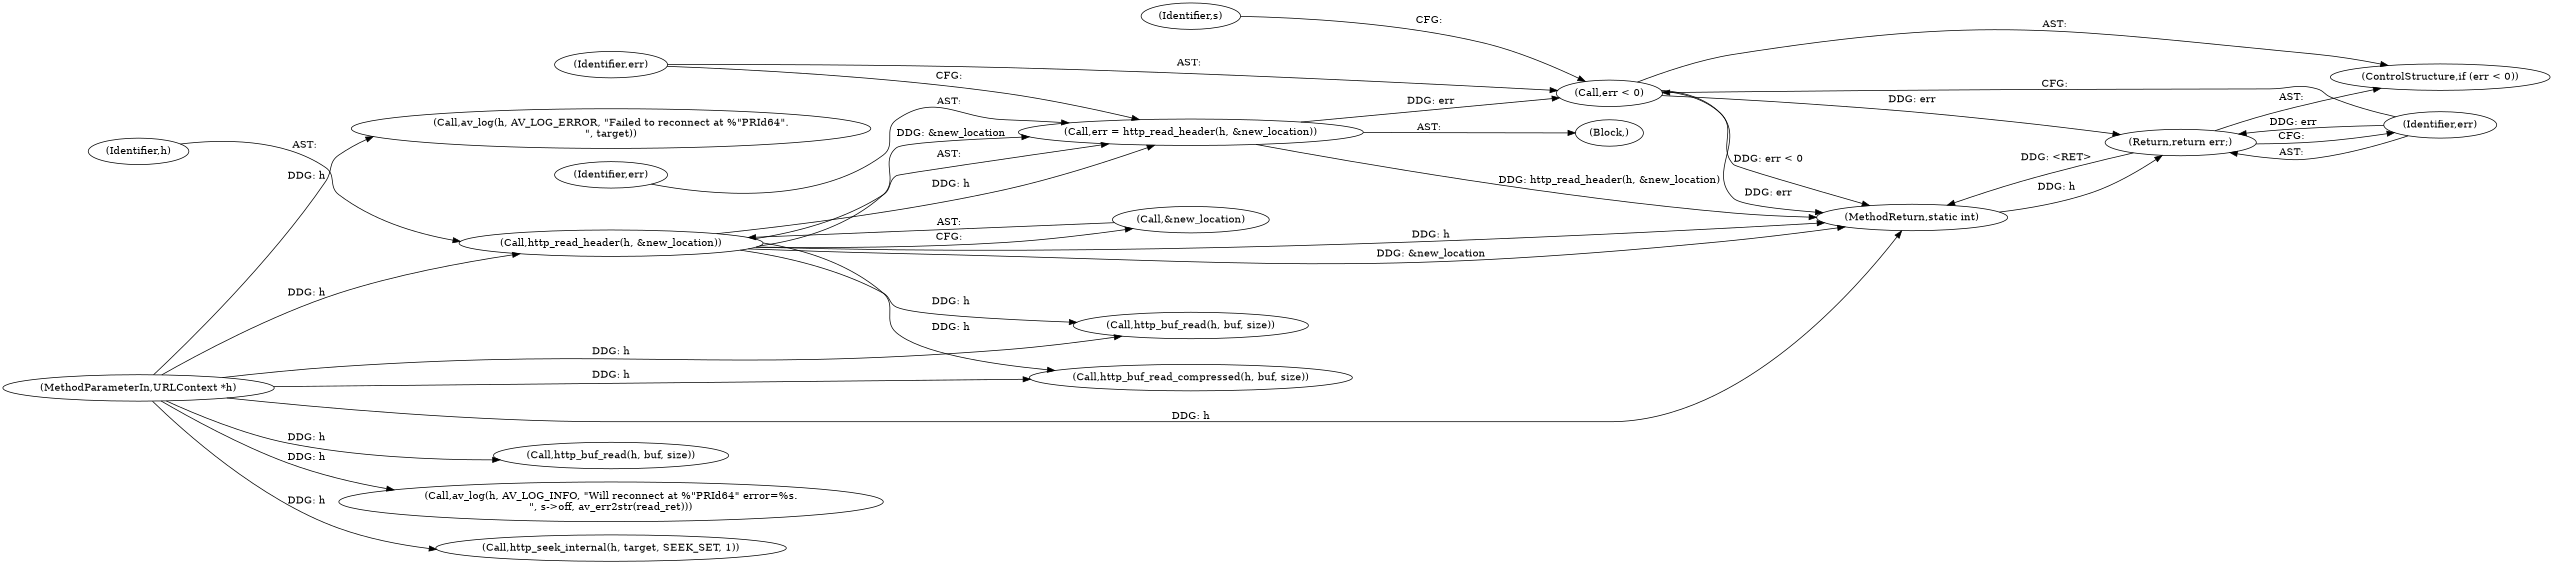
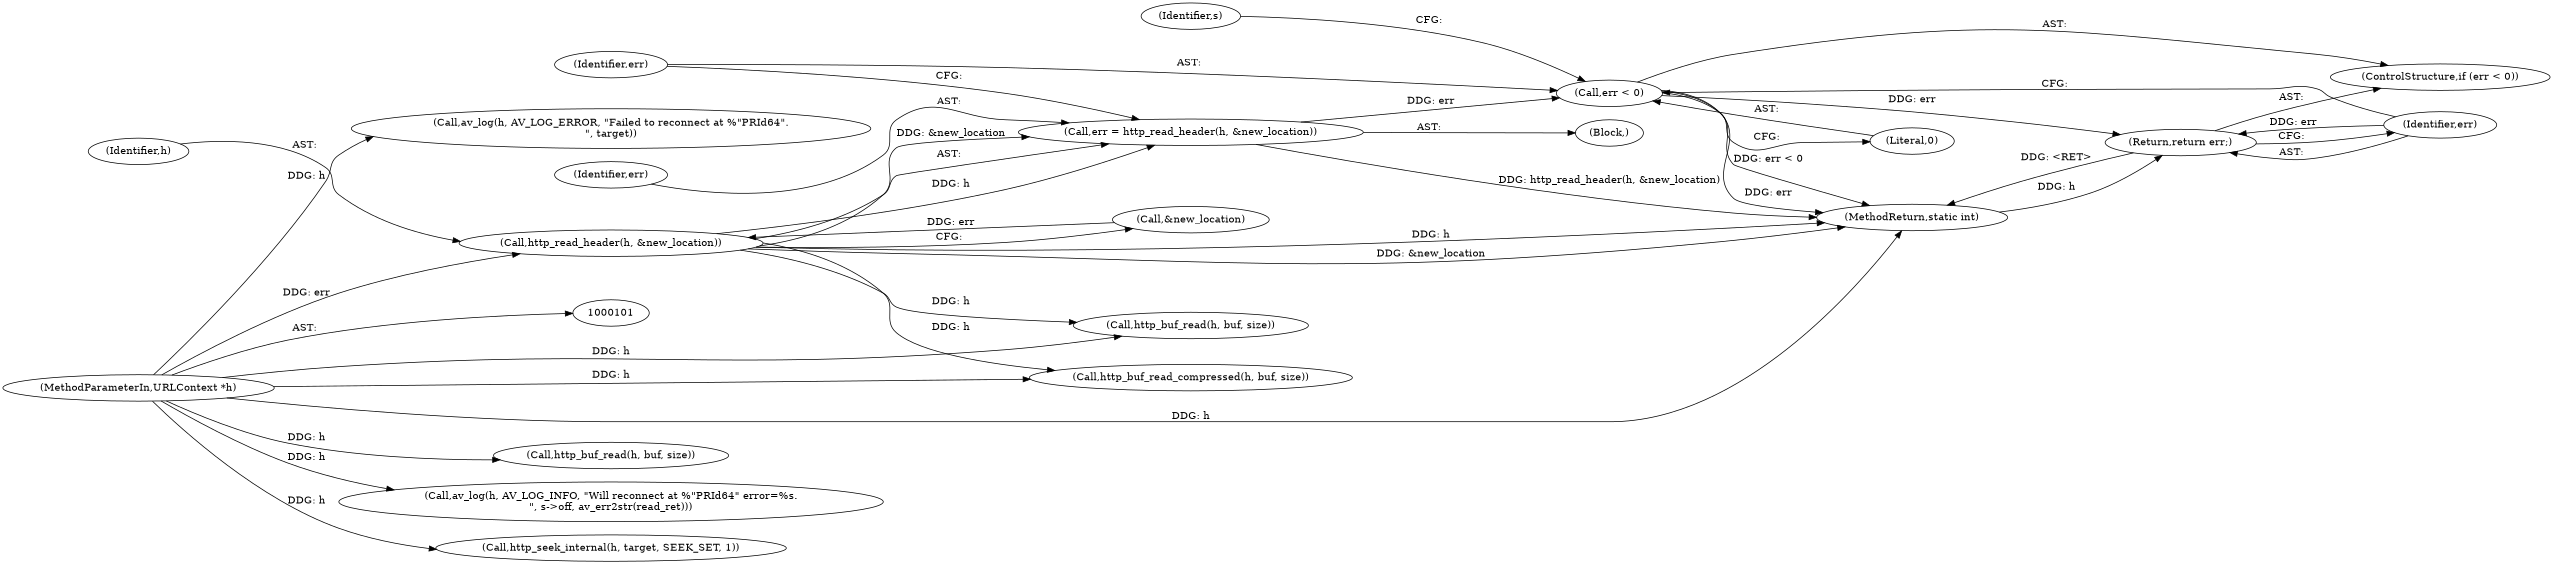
  digraph {
    fontname="DejaVu Serif"
    rankdir=LR
    node [fontname="DejaVu Serif"]
    edge [fontname="DejaVu Serif"]
    n1 [label="(Call,err = http_read_header(h, &new_location))"]
    n2 [label="(Call,err < 0)"]
    n3 [label="(MethodReturn,static int)"]
    n4 [label="(Block,)"]
    n5 [label="(Call,http_read_header(h, &new_location))"]
    n6 [label="(Call,http_buf_read(h, buf, size))"]
    n7 [label="(Call,&new_location)"]
    n8 [label="(Call,http_buf_read_compressed(h, buf, size))"]
    n9 [label="(Return,return err;)"]
+   n10 [label="(Literal,0)"]
    n11 [label="(ControlStructure,if (err < 0))"]
    n12 [label="(MethodParameterIn,URLContext *h)"]
    n13 [label="(Call,http_buf_read(h, buf, size))"]
    n14 [label="(Call,av_log(h, AV_LOG_INFO, \"Will reconnect at %\"PRId64\" error=%s.\n\", s->off, av_err2str(read_ret)))"]
    n15 [label="(Call,http_seek_internal(h, target, SEEK_SET, 1))"]
    n16 [label="(Call,av_log(h, AV_LOG_ERROR, \"Failed to reconnect at %\"PRId64\".\n\", target))"]
+   1000101
    n18 [label="(Identifier,err)"]
    n19 [label="(Identifier,s)"]
    n20 [label="(Identifier,h)"]
    n21 [label="(Identifier,err)"]
    n22 [label="(Identifier,err)"]
    n1 -> n2 [label="DDG: err"]
    n1 -> n3 [label="DDG: http_read_header(h, &new_location)"]
    n1 -> n4 [label="AST: "]
    n2 -> n3 [label="DDG: err"]
    n2 -> n3 [label="DDG: err < 0"]
    n2 -> n9 [label="DDG: err"]
+   n2 -> n10 [label="CFG: "]
    n2 -> n11 [label="AST: "]
    n3 -> n9 [label="DDG: h"]
    n5 -> n1 [label="AST: "]
    n5 -> n1 [label="DDG: h"]
    n5 -> n1 [label="DDG: &new_location"]
    n5 -> n3 [label="DDG: h"]
    n5 -> n3 [label="DDG: &new_location"]
    n5 -> n6 [label="DDG: h"]
    n5 -> n7 [label="CFG: "]
    n5 -> n8 [label="DDG: h"]
-   n7 -> n5 [label="AST: "]
+   n7 -> n5 [label="DDG: err"]
    n9 -> n3 [label="DDG: <RET>"]
    n9 -> n11 [label="AST: "]
    n9 -> n18 [label="CFG: "]
+   n10 -> n2 [label="AST: "]
    n12 -> n3 [label="DDG: h"]
-   n12 -> n5 [label="DDG: h"]
+   n12 -> n5 [label="DDG: err"]
    n12 -> n6 [label="DDG: h"]
    n12 -> n8 [label="DDG: h"]
    n12 -> n13 [label="DDG: h"]
    n12 -> n14 [label="DDG: h"]
    n12 -> n15 [label="DDG: h"]
    n12 -> n16 [label="DDG: h"]
+   n12 -> 1000101 [label="AST: "]
    n18 -> n2 [label="CFG: "]
    n18 -> n9 [label="AST: "]
    n18 -> n9 [label="DDG: err"]
    n19 -> n2 [label="CFG: "]
    n20 -> n5 [label="AST: "]
    n21 -> n1 [label="CFG: "]
    n21 -> n2 [label="AST: "]
    n22 -> n1 [label="AST: "]
  }
